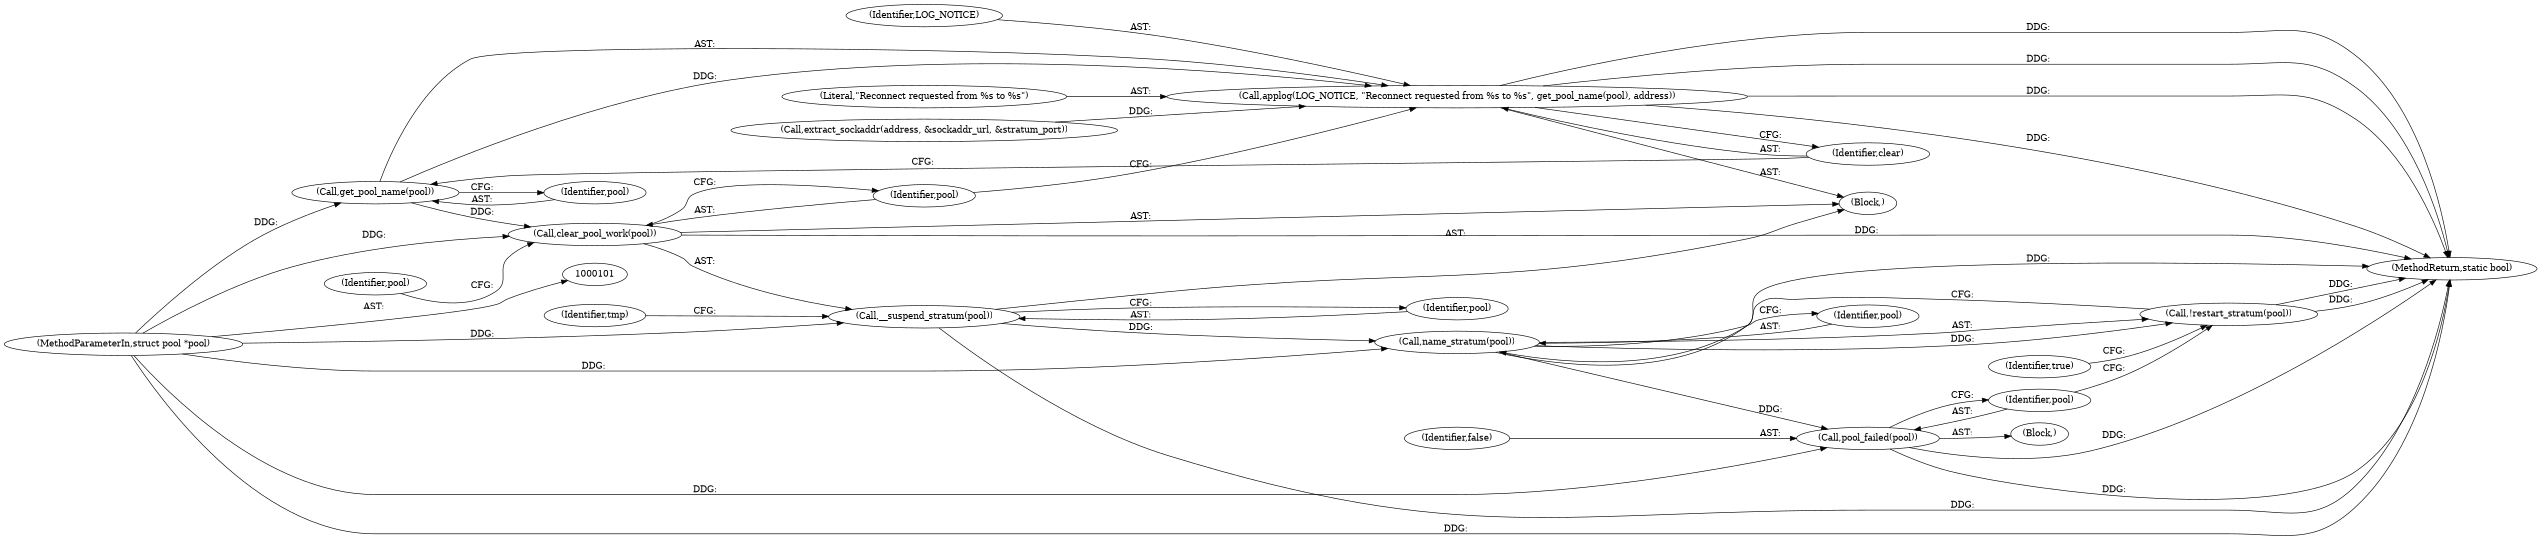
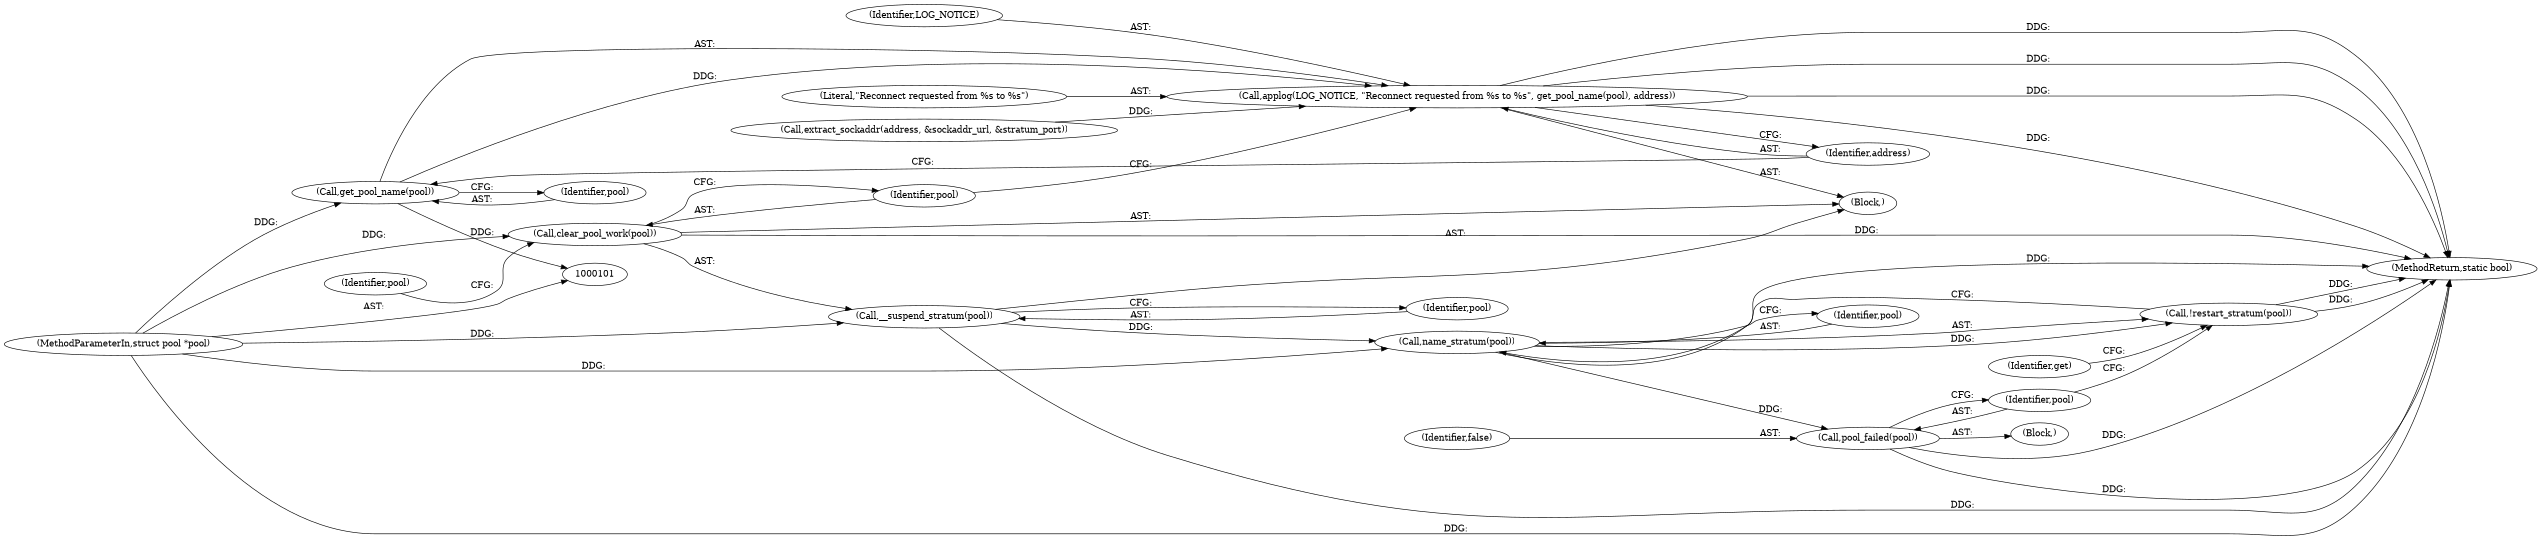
  digraph {
    rankdir=LR
    n1 [label="(Call,get_pool_name(pool))"]
    n2 [label="(Call,applog(LOG_NOTICE, \"Reconnect requested from %s to %s\", get_pool_name(pool), address))"]
    n3 [label="(Call,clear_pool_work(pool))"]
    n4 [label="(Identifier,pool)"]
    n5 [label="(MethodReturn,static bool)"]
-   n6 [label="(Identifier,clear)"]
+   n6 [label="(Identifier,address)"]
    n7 [label="(Block,)"]
    n8 [label="(Call,__suspend_stratum(pool))"]
    n9 [label="(Identifier,pool)"]
    n10 [label="(MethodParameterIn,struct pool *pool)"]
    n11 [label="(Call,name_stratum(pool))"]
    n12 [label="(Call,pool_failed(pool))"]
    1000101
    n14 [label="(Identifier,pool)"]
    n15 [label="(Call,!restart_stratum(pool))"]
    n16 [label="(Identifier,pool)"]
    n17 [label="(Block,)"]
    n18 [label="(Identifier,pool)"]
    n19 [label="(Identifier,false)"]
    n20 [label="(Literal,\"Reconnect requested from %s to %s\")"]
    n21 [label="(Call,extract_sockaddr(address, &sockaddr_url, &stratum_port))"]
    n22 [label="(Identifier,LOG_NOTICE)"]
-   n23 [label="(Identifier,true)"]
-   n24 [label="(Identifier,tmp)"]
+   n23 [label="(Identifier,get)"]
    n25 [label="(Identifier,pool)"]
    n1 -> n2 [label="AST: "]
    n1 -> n2 [label="DDG: "]
-   n1 -> n3 [label="DDG: "]
+   n1 -> 1000101 [label="DDG: "]
    n1 -> n4 [label="CFG: "]
    n2 -> n5 [label="DDG: "]
    n2 -> n5 [label="DDG: "]
    n2 -> n5 [label="DDG: "]
    n2 -> n5 [label="DDG: "]
    n2 -> n6 [label="CFG: "]
    n2 -> n7 [label="AST: "]
    n3 -> n5 [label="DDG: "]
    n3 -> n7 [label="AST: "]
    n3 -> n8 [label="AST: "]
    n3 -> n9 [label="CFG: "]
    n4 -> n1 [label="AST: "]
    n6 -> n1 [label="CFG: "]
    n6 -> n2 [label="AST: "]
    n8 -> n5 [label="DDG: "]
    n8 -> n7 [label="AST: "]
    n8 -> n11 [label="DDG: "]
    n8 -> n14 [label="CFG: "]
    n9 -> n2 [label="CFG: "]
    n9 -> n3 [label="AST: "]
    n10 -> n1 [label="DDG: "]
    n10 -> n3 [label="DDG: "]
    n10 -> n5 [label="DDG: "]
    n10 -> n8 [label="DDG: "]
    n10 -> n11 [label="DDG: "]
-   n10 -> n12 [label="DDG: "]
    n10 -> 1000101 [label="AST: "]
    n11 -> n5 [label="DDG: "]
    n11 -> n12 [label="DDG: "]
    n11 -> n15 [label="AST: "]
    n11 -> n15 [label="DDG: "]
    n11 -> n16 [label="CFG: "]
    n12 -> n5 [label="DDG: "]
    n12 -> n5 [label="DDG: "]
    n12 -> n17 [label="AST: "]
    n12 -> n18 [label="CFG: "]
    n14 -> n8 [label="AST: "]
    n15 -> n5 [label="DDG: "]
    n15 -> n5 [label="DDG: "]
    n15 -> n11 [label="CFG: "]
    n16 -> n11 [label="AST: "]
    n18 -> n12 [label="AST: "]
    n18 -> n15 [label="CFG: "]
    n19 -> n12 [label="AST: "]
    n20 -> n2 [label="AST: "]
    n21 -> n2 [label="DDG: "]
    n22 -> n2 [label="AST: "]
    n23 -> n15 [label="CFG: "]
-   n24 -> n8 [label="CFG: "]
    n25 -> n3 [label="CFG: "]
  }
